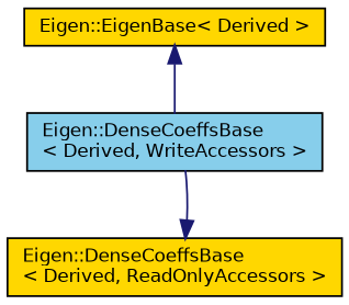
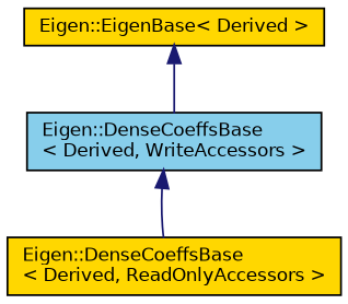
  digraph {
    node [color=black fillcolor=gold fontname=Helvetica fontsize=10 shape=record style=filled]
    edge [color=midnightblue dir=back fontname=Helvetica fontsize=10 labelfontname=Helvetica labelfontsize=10 style=solid]
    n1 [fillcolor=skyblue fontcolor=black height=0.2 label="Eigen::DenseCoeffsBase\l\< Derived, WriteAccessors \>" width=0.4]
    n2 [height=0.2 label="Eigen::DenseCoeffsBase\l\< Derived, ReadOnlyAccessors \>" width=0.4]
    n3 [height=0.2 label="Eigen::EigenBase\< Derived \>" width=0.4]
-   n2 -> n1
+   n1 -> n2
    n3 -> n1
  }
